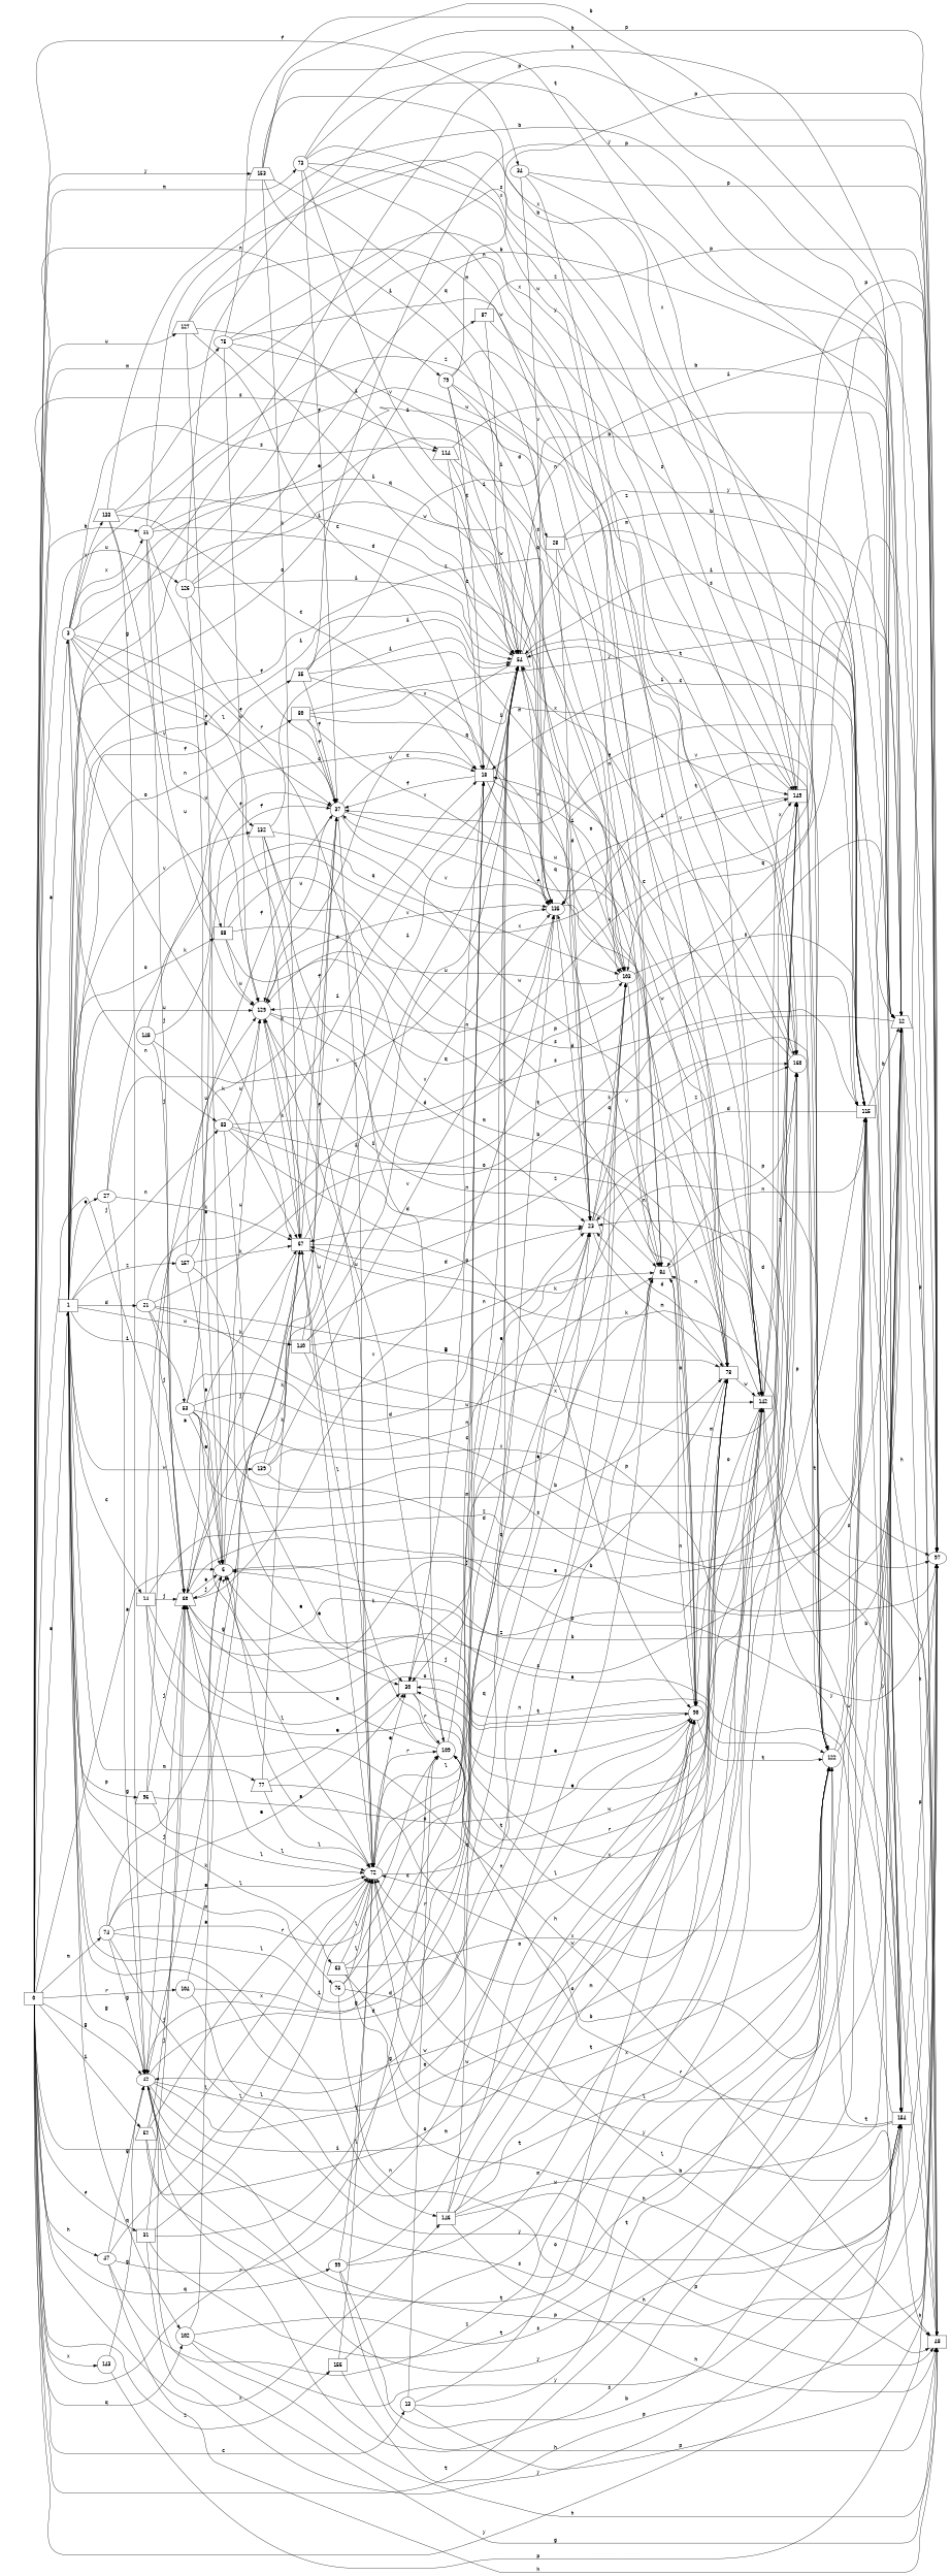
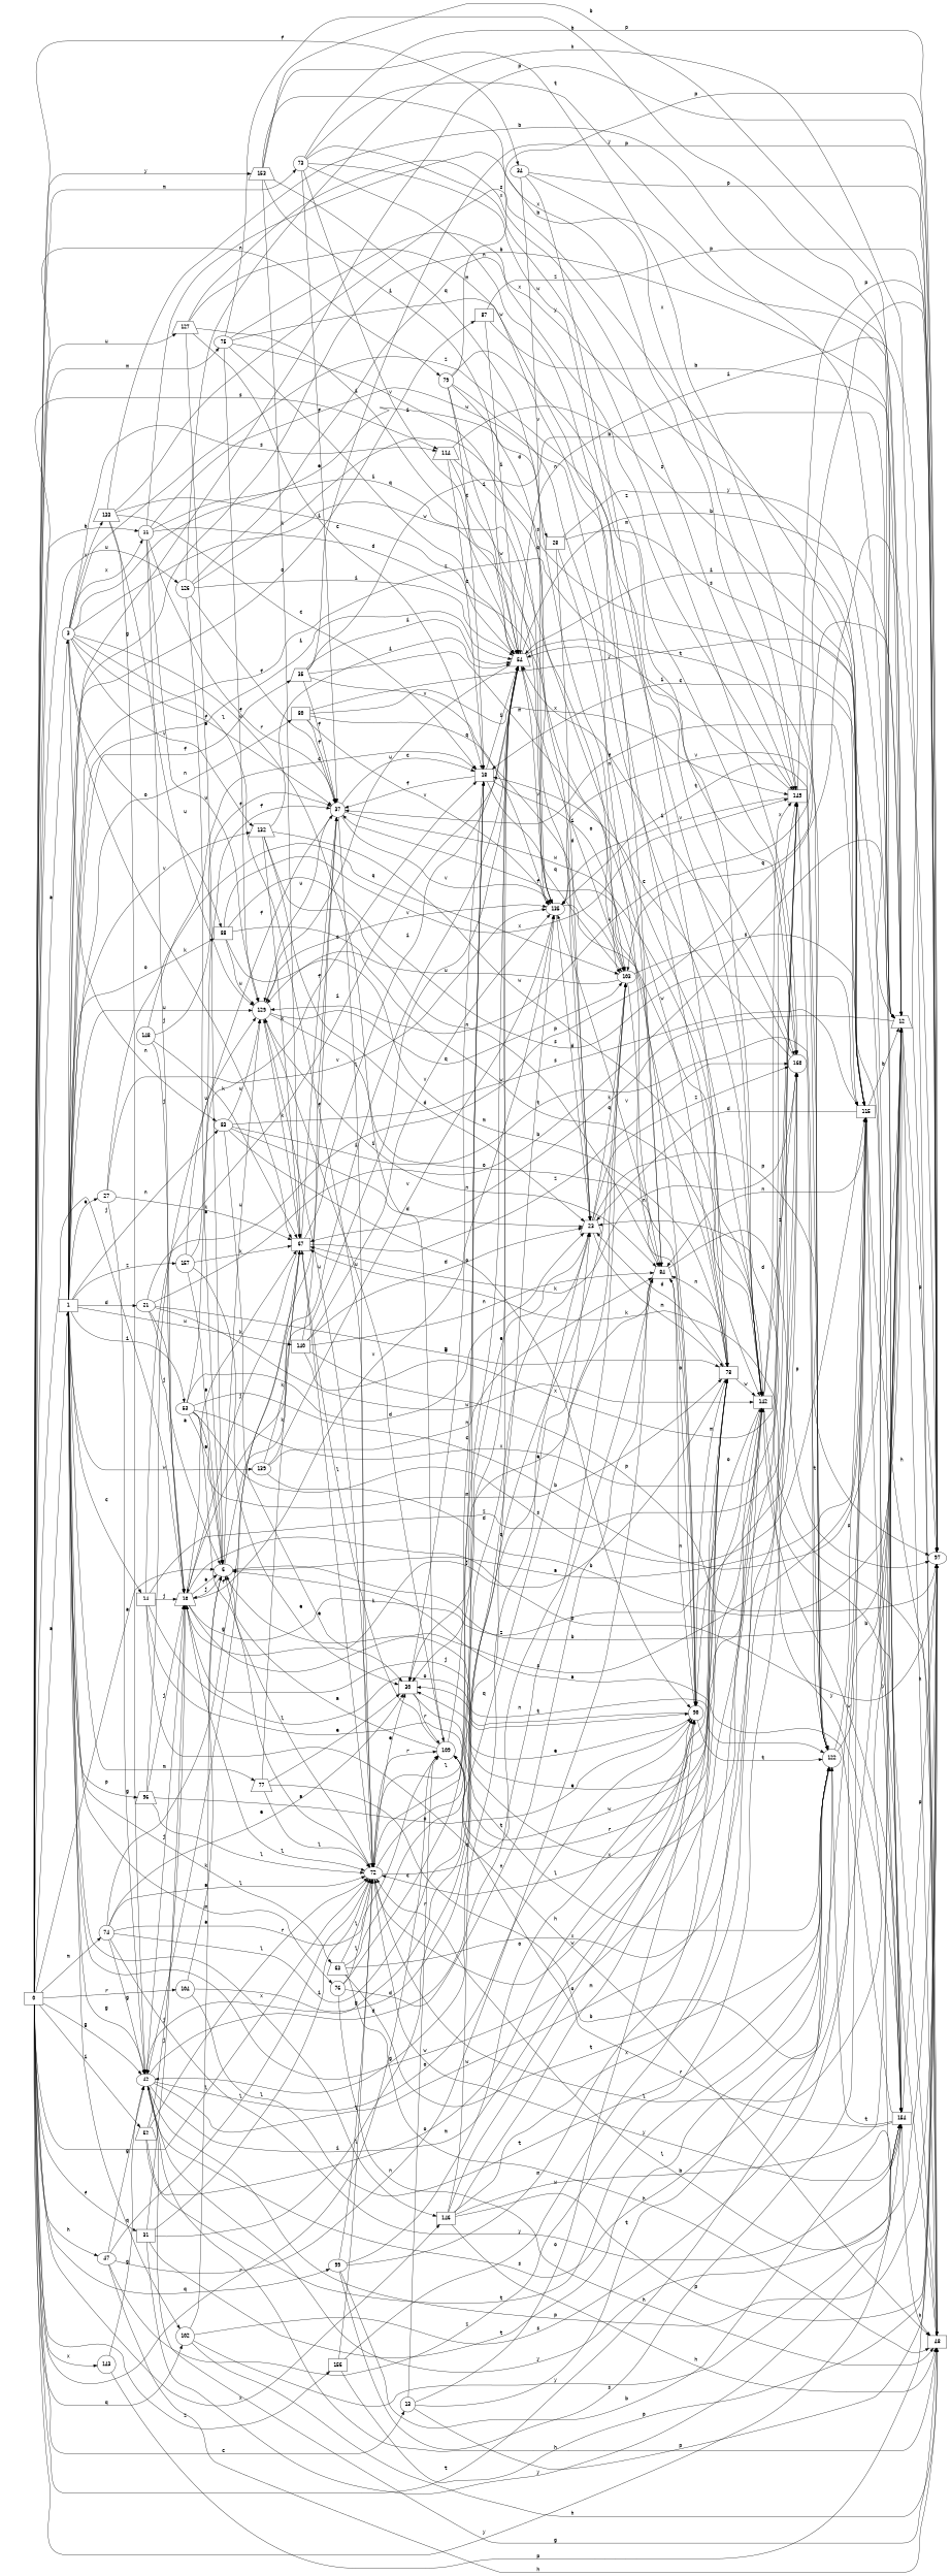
  strict digraph {
    fontname="DejaVu Sans Mono"
    rankdir=LR
    node [fontname="DejaVu Sans Mono" shape=box]
    edge [fontname="DejaVu Sans Mono"]
    0
    1
    3 [shape=circle]
    6 [shape=ellipse]
    11 [shape=circle]
    13 [shape=circle]
    31
    34 [shape=ellipse]
    42 [shape=ellipse]
    47 [shape=ellipse]
    52 [shape=trapezium]
-   60 [shape=trapezium]
+   60 [shape=trapezium label=10]
    72 [shape=ellipse]
    73 [shape=circle]
    74 [shape=circle]
    75 [shape=ellipse]
    79 [shape=circle]
    99 [shape=ellipse]
    102 [shape=circle]
    104 [shape=circle]
    109 [shape=circle]
    114 [shape=trapezium]
    122 [shape=circle]
    126 [shape=circle]
    127 [shape=trapezium]
    143 [shape=circle]
    146
    153 [shape=trapezium]
    154
    156
    12 [shape=trapezium]
    14
    21 [shape=ellipse]
    27 [shape=ellipse]
    35 [shape=trapezium]
    53 [shape=ellipse]
    54 [shape=trapezium]
    63 [shape=trapezium]
    76 [shape=circle]
    77 [shape=trapezium]
    80
    83 [shape=ellipse]
    87
    88
    96 [shape=trapezium]
    97 [shape=ellipse]
    129 [shape=circle]
    132 [shape=trapezium]
    139 [shape=ellipse]
    140
    142
    157 [shape=circle]
    160 [shape=circle]
    28
    37 [shape=circle]
    67
    133 [shape=trapezium]
    23 [shape=trapezium]
    103 [shape=ellipse]
    90 [shape=circle]
    78
    135 [shape=ellipse]
    149
    48
    115
    84 [shape=trapezium]
    30
    18
    148 [shape=circle]
    0 -> 1 [label=a]
    0 -> 3 [label=a]
    0 -> 6 [label=a]
    0 -> 11 [label=b]
    0 -> 13 [label=c]
    0 -> 31 [label=f]
    0 -> 34 [label=f]
    0 -> 42 [label=g]
    0 -> 47 [label=h]
    0 -> 52 [label=i]
    0 -> 60 [label=j]
    0 -> 72 [label=l]
    0 -> 73 [label=m]
    0 -> 74 [label=m]
    0 -> 75 [label=m]
    0 -> 79 [label=n]
    0 -> 99 [label=q]
    0 -> 102 [label=q]
    0 -> 104 [label=r]
    0 -> 109 [label=r]
    0 -> 114 [label=s]
    0 -> 122 [label=t]
    0 -> 126 [label=u]
    0 -> 127 [label=u]
    0 -> 143 [label=x]
    0 -> 146 [label=x]
    0 -> 153 [label=y]
    0 -> 154 [label=y]
    0 -> 156 [label=z]
    1 -> 42 [label=g]
    1 -> 102 [label=q]
    1 -> 146 [label=x]
    1 -> 12 [label=b]
    1 -> 14 [label=c]
    1 -> 21 [label=d]
    1 -> 27 [label=e]
    1 -> 35 [label=f]
    1 -> 53 [label=i]
    1 -> 54 [label=i]
    1 -> 63 [label=k]
    1 -> 76 [label=m]
    1 -> 77 [label=m]
    1 -> 80 [label=n]
    1 -> 83 [label=n]
    1 -> 87 [label=o]
    1 -> 88 [label=o]
    1 -> 96 [label=p]
    1 -> 97 [label=p]
    1 -> 129 [label=u]
    1 -> 132 [label=v]
    1 -> 139 [label=w]
    1 -> 140 [label=w]
    1 -> 142 [label=w]
    1 -> 157 [label=z]
    1 -> 160 [label=z]
    3 -> 11 [label=x]
    3 -> 72 [label=l]
    3 -> 109 [label=r]
    3 -> 114 [label=s]
    3 -> 83 [label=n]
    3 -> 88 [label=o]
    3 -> 132 [label=v]
    3 -> 142 [label=w]
    3 -> 160 [label=z]
    3 -> 28 [label=e]
    3 -> 37 [label=f]
    3 -> 67 [label=k]
    3 -> 133 [label=v]
    6 -> 60 [label=j]
    6 -> 122 [label=t]
    6 -> 12 [label=b]
    6 -> 54 [label=i]
    6 -> 129 [label=u]
    11 -> 60 [label=j]
    11 -> 12 [label=b]
    11 -> 129 [label=u]
    11 -> 142 [label=w]
    11 -> 37 [label=f]
    11 -> 23 [label=d]
    11 -> 103 [label=q]
    13 -> 109 [label=r]
    13 -> 122 [label=t]
    13 -> 97 [label=p]
    13 -> 90 [label=o]
    31 -> 60 [label=j]
    31 -> 72 [label=l]
    31 -> 122 [label=t]
    31 -> 154 [label=y]
    31 -> 54 [label=i]
    34 -> 97 [label=p]
    34 -> 78 [label=m]
    34 -> 135 [label=v]
    34 -> 149 [label=x]
    42 -> 60 [label=j]
    42 -> 154 [label=y]
    42 -> 97 [label=p]
    42 -> 142 [label=w]
    42 -> 23 [label=d]
    42 -> 90 [label=o]
    42 -> 78 [label=m]
    42 -> 48 [label=h]
    42 -> 115 [label=s]
    47 -> 42 [label=g]
    47 -> 72 [label=l]
    47 -> 160 [label=z]
    47 -> 48 [label=h]
    47 -> 84 [label=n]
    52 -> 60 [label=j]
    52 -> 72 [label=l]
    52 -> 122 [label=t]
    52 -> 90 [label=o]
    60 -> 6 [label=a]
    60 -> 72 [label=l]
    60 -> 54 [label=i]
    60 -> 97 [label=p]
    60 -> 160 [label=z]
    60 -> 67 [label=k]
    60 -> 135 [label=v]
    60 -> 115 [label=s]
    72 -> 6 [label=a]
    72 -> 109 [label=r]
    72 -> 154 [label=y]
    72 -> 129 [label=u]
    72 -> 142 [label=w]
    72 -> 23 [label=d]
    72 -> 103 [label=q]
    72 -> 84 [label=n]
    72 -> 30 [label=e]
    73 -> 154 [label=y]
    73 -> 54 [label=i]
    73 -> 97 [label=p]
    73 -> 142 [label=w]
    73 -> 160 [label=z]
    73 -> 37 [label=f]
    73 -> 84 [label=n]
    74 -> 42 [label=g]
    74 -> 72 [label=l]
    74 -> 109 [label=r]
    74 -> 154 [label=y]
    74 -> 54 [label=i]
    74 -> 37 [label=f]
    74 -> 30 [label=e]
    75 -> 12 [label=b]
    75 -> 54 [label=i]
    75 -> 129 [label=u]
    75 -> 142 [label=w]
    75 -> 135 [label=v]
    75 -> 149 [label=x]
    79 -> 54 [label=i]
    79 -> 97 [label=p]
    79 -> 160 [label=z]
    79 -> 23 [label=d]
    79 -> 84 [label=n]
    79 -> 18 [label=c]
    99 -> 72 [label=l]
    99 -> 12 [label=b]
    99 -> 90 [label=o]
    99 -> 78 [label=m]
    99 -> 115 [label=s]
    102 -> 6 [label=a]
    102 -> 154 [label=y]
    102 -> 48 [label=h]
    102 -> 115 [label=s]
    104 -> 6 [label=a]
    104 -> 122 [label=t]
    104 -> 23 [label=d]
    109 -> 6 [label=a]
    109 -> 129 [label=u]
    109 -> 142 [label=w]
    109 -> 67 [label=k]
    109 -> 18 [label=c]
    114 -> 103 [label=q]
    114 -> 135 [label=w]
    114 -> 115 [label=s]
    114 -> 18 [label=c]
    122 -> 12 [label=b]
    122 -> 135 [label=v]
    122 -> 115 [label=s]
    126 -> 6 [label=a]
    126 -> 154 [label=y]
    126 -> 54 [label=i]
    126 -> 37 [label=f]
    126 -> 48 [label=h]
    126 -> 115 [label=s]
    127 -> 6 [label=a]
    127 -> 54 [label=i]
    127 -> 78 [label=m]
    127 -> 149 [label=x]
    127 -> 18 [label=c]
    143 -> 42 [label=g]
    143 -> 97 [label=p]
    146 -> 12 [label=b]
    146 -> 97 [label=p]
    146 -> 90 [label=o]
    146 -> 78 [label=m]
    146 -> 149 [label=x]
    146 -> 48 [label=h]
    146 -> 18 [label=c]
    153 -> 122 [label=t]
    153 -> 12 [label=b]
    153 -> 54 [label=i]
    153 -> 67 [label=k]
    153 -> 103 [label=q]
    153 -> 149 [label=x]
    154 -> 6 [label=a]
    154 -> 109 [label=r]
    154 -> 122 [label=t]
    154 -> 54 [label=i]
    154 -> 97 [label=p]
    154 -> 48 [label=h]
    156 -> 72 [label=l]
    156 -> 97 [label=p]
    156 -> 142 [label=w]
    12 -> 72 [label=l]
    12 -> 97 [label=p]
    12 -> 67 [label=k]
    12 -> 103 [label=q]
    12 -> 48 [label=h]
    14 -> 60 [label=j]
    14 -> 122 [label=t]
    14 -> 54 [label=i]
    14 -> 160 [label=z]
    14 -> 90 [label=o]
    14 -> 48 [label=h]
    21 -> 6 [label=a]
    21 -> 60 [label=j]
    21 -> 12 [label=b]
    21 -> 97 [label=p]
    21 -> 142 [label=w]
    21 -> 78 [label=m]
    27 -> 42 [label=g]
    27 -> 67 [label=k]
    27 -> 103 [label=q]
    27 -> 135 [label=v]
    35 -> 12 [label=b]
    35 -> 54 [label=i]
    35 -> 97 [label=p]
    35 -> 37 [label=f]
    35 -> 78 [label=m]
    35 -> 135 [label=v]
    53 -> 6 [label=a]
    53 -> 72 [label=l]
    53 -> 12 [label=b]
    53 -> 37 [label=f]
    53 -> 23 [label=d]
    53 -> 78 [label=m]
    53 -> 149 [label=x]
    53 -> 115 [label=s]
    54 -> 72 [label=l]
    54 -> 122 [label=t]
    54 -> 12 [label=b]
    54 -> 129 [label=u]
    54 -> 135 [label=v]
    63 -> 72 [label=l]
    63 -> 122 [label=t]
    63 -> 103 [label=q]
    63 -> 149 [label=x]
    63 -> 48 [label=h]
    76 -> 72 [label=l]
    76 -> 48 [label=h]
    76 -> 84 [label=n]
    76 -> 18 [label=c]
    77 -> 72 [label=l]
    77 -> 12 [label=b]
    77 -> 67 [label=k]
    77 -> 30 [label=e]
    80 -> 154 [label=y]
    80 -> 37 [label=f]
    80 -> 103 [label=q]
    80 -> 135 [label=v]
    80 -> 149 [label=x]
    83 -> 122 [label=t]
    83 -> 129 [label=u]
    83 -> 23 [label=d]
    83 -> 90 [label=o]
    83 -> 115 [label=s]
    83 -> 30 [label=e]
    87 -> 12 [label=b]
    87 -> 54 [label=i]
    87 -> 97 [label=p]
    88 -> 129 [label=u]
    88 -> 142 [label=w]
    88 -> 78 [label=m]
    88 -> 149 [label=x]
    88 -> 115 [label=s]
    96 -> 60 [label=j]
    96 -> 72 [label=l]
    96 -> 129 [label=u]
    96 -> 90 [label=o]
    97 -> 72 [label=l]
    97 -> 129 [label=u]
    129 -> 67 [label=k]
    129 -> 103 [label=q]
    129 -> 90 [label=o]
    129 -> 135 [label=v]
    129 -> 84 [label=n]
    132 -> 54 [label=i]
    132 -> 142 [label=w]
    132 -> 67 [label=k]
    132 -> 23 [label=d]
    132 -> 84 [label=n]
    139 -> 12 [label=b]
    139 -> 67 [label=k]
    139 -> 135 [label=v]
    139 -> 84 [label=n]
    140 -> 97 [label=p]
    140 -> 37 [label=f]
    140 -> 23 [label=d]
    140 -> 135 [label=v]
    140 -> 149 [label=x]
    140 -> 84 [label=n]
    142 -> 109 [label=r]
    142 -> 154 [label=y]
    142 -> 160 [label=z]
    142 -> 90 [label=o]
    142 -> 149 [label=x]
    157 -> 6 [label=a]
    157 -> 37 [label=f]
    157 -> 67 [label=k]
    157 -> 30 [label=e]
    157 -> 18 [label=c]
    160 -> 54 [label=i]
    160 -> 67 [label=k]
    160 -> 18 [label=c]
    28 -> 154 [label=y]
    28 -> 23 [label=d]
    28 -> 115 [label=s]
    28 -> 84 [label=n]
    37 -> 72 [label=l]
    37 -> 129 [label=u]
    37 -> 142 [label=w]
    37 -> 135 [label=v]
    37 -> 18 [label=c]
    67 -> 42 [label=g]
    67 -> 60 [label=j]
    67 -> 72 [label=l]
    67 -> 54 [label=i]
    67 -> 160 [label=z]
    67 -> 37 [label=f]
    133 -> 42 [label=g]
    133 -> 12 [label=b]
    133 -> 54 [label=i]
    133 -> 129 [label=u]
    133 -> 115 [label=s]
    133 -> 18 [label=c]
    23 -> 97 [label=p]
    23 -> 160 [label=z]
    23 -> 103 [label=q]
    23 -> 78 [label=m]
    23 -> 30 [label=e]
    103 -> 42 [label=g]
    103 -> 54 [label=i]
    103 -> 129 [label=u]
    103 -> 115 [label=s]
    103 -> 84 [label=n]
    90 -> 60 [label=j]
    90 -> 122 [label=t]
    90 -> 78 [label=m]
    90 -> 135 [label=v]
    90 -> 84 [label=n]
    90 -> 30 [label=e]
    78 -> 60 [label=j]
    78 -> 72 [label=l]
    78 -> 142 [label=w]
    78 -> 37 [label=f]
    78 -> 23 [label=d]
    78 -> 84 [label=n]
    78 -> 30 [label=e]
    135 -> 42 [label=g]
    135 -> 122 [label=t]
    135 -> 142 [label=w]
    135 -> 23 [label=d]
    149 -> 122 [label=t]
    149 -> 54 [label=i]
    149 -> 97 [label=p]
    149 -> 135 [label=v]
    48 -> 42 [label=g]
    48 -> 54 [label=i]
    48 -> 142 [label=w]
    48 -> 67 [label=k]
    48 -> 23 [label=d]
    115 -> 6 [label=a]
    115 -> 154 [label=y]
    115 -> 12 [label=b]
    115 -> 37 [label=f]
    115 -> 23 [label=d]
    115 -> 48 [label=h]
    115 -> 84 [label=n]
    115 -> 18 [label=c]
    84 -> 97 [label=p]
    84 -> 90 [label=o]
    84 -> 30 [label=e]
    30 -> 109 [label=r]
    30 -> 149 [label=x]
    18 -> 54 [label=i]
    18 -> 37 [label=f]
    18 -> 103 [label=q]
    18 -> 90 [label=o]
    18 -> 30 [label=e]
    148 -> 60 [label=j]
    148 -> 37 [label=f]
    148 -> 67 [label=k]
    148 -> 18 [label=c]
  }
